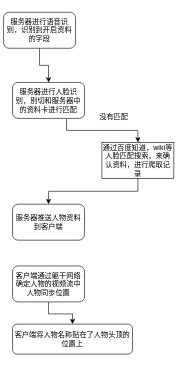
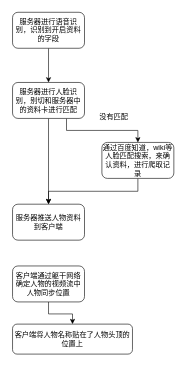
  <mxCell id="0" />
  <mxCell id="1" parent="0" />
  <mxCell id="2" style="edgeStyle=orthogonalEdgeStyle;rounded=0;orthogonalLoop=1;jettySize=auto;html=1;exitX=0.5;exitY=1;exitDx=0;exitDy=0;" edge="1" parent="1" source="3" target="6"><mxGeometry relative="1" as="geometry" /></mxCell>
- <mxCell id="3" value="服务器进行语音识别，识别到开启资料的字段" style="rounded=1;whiteSpace=wrap;html=1;" vertex="1" parent="1"><mxGeometry x="5" y="20" width="120" height="60" as="geometry" /></mxCell>
+ <mxCell id="3" value="服务器进行语音识别，识别到开启资料的字段" style="rounded=1;whiteSpace=wrap;html=1;" vertex="1" parent="1"><mxGeometry x="20" y="20" width="120" height="60" as="geometry" /></mxCell>
+ <mxCell id="4" style="edgeStyle=orthogonalEdgeStyle;rounded=0;orthogonalLoop=1;jettySize=auto;html=1;exitX=0.5;exitY=1;exitDx=0;exitDy=0;" edge="1" parent="1" source="6" target="7"><mxGeometry relative="1" as="geometry" /></mxCell>
  <mxCell id="5" style="edgeStyle=orthogonalEdgeStyle;rounded=0;orthogonalLoop=1;jettySize=auto;html=1;exitX=0.75;exitY=1;exitDx=0;exitDy=0;" edge="1" parent="1" source="6" target="9"><mxGeometry relative="1" as="geometry" /></mxCell>
  <mxCell id="6" value="服务器进行人脸识别，别切和服务器中的资料卡进行匹配" style="rounded=1;whiteSpace=wrap;html=1;" vertex="1" parent="1"><mxGeometry x="20" y="137" width="120" height="60" as="geometry" /></mxCell>
  <mxCell id="7" value="服务器推送人物资料到客户端" style="rounded=1;whiteSpace=wrap;html=1;" vertex="1" parent="1"><mxGeometry x="20" y="340" width="120" height="60" as="geometry" /></mxCell>
  <mxCell id="8" style="edgeStyle=orthogonalEdgeStyle;rounded=0;orthogonalLoop=1;jettySize=auto;html=1;exitX=0.5;exitY=1;exitDx=0;exitDy=0;" edge="1" parent="1" source="9" target="7"><mxGeometry relative="1" as="geometry" /></mxCell>
- <mxCell id="9" value="通过百度知道，wiki等人脸匹配搜索，来确认资料，进行爬取记录" style="whiteSpace=wrap;html=1;rounded=0;" vertex="1" parent="1"><mxGeometry x="169" y="237" width="120" height="60" as="geometry" /></mxCell>
+ <mxCell id="9" value="通过百度知道，wiki等人脸匹配搜索，来确认资料，进行爬取记录" style="rounded=1;whiteSpace=wrap;html=1;" vertex="1" parent="1"><mxGeometry x="169" y="237" width="120" height="60" as="geometry" /></mxCell>
  <mxCell id="10" value="没有匹配" style="text;html=1;strokeColor=none;fillColor=none;align=center;verticalAlign=middle;whiteSpace=wrap;rounded=0;" vertex="1" parent="1"><mxGeometry x="159" y="179" width="60" height="30" as="geometry" /></mxCell>
  <mxCell id="11" style="edgeStyle=orthogonalEdgeStyle;rounded=0;orthogonalLoop=1;jettySize=auto;html=1;exitX=0.5;exitY=1;exitDx=0;exitDy=0;" edge="1" parent="1" source="12" target="13"><mxGeometry relative="1" as="geometry" /></mxCell>
  <mxCell id="12" value="客户端通过躯干网络确定人物的视频流中人物同步位置" style="rounded=1;whiteSpace=wrap;html=1;" vertex="1" parent="1"><mxGeometry x="20" y="443" width="120" height="60" as="geometry" /></mxCell>
  <mxCell id="13" value="客户端将人物名称贴在了人物头顶的位置上" style="rounded=1;whiteSpace=wrap;html=1;" vertex="1" parent="1"><mxGeometry x="20" y="540" width="200" height="50" as="geometry" /></mxCell>
